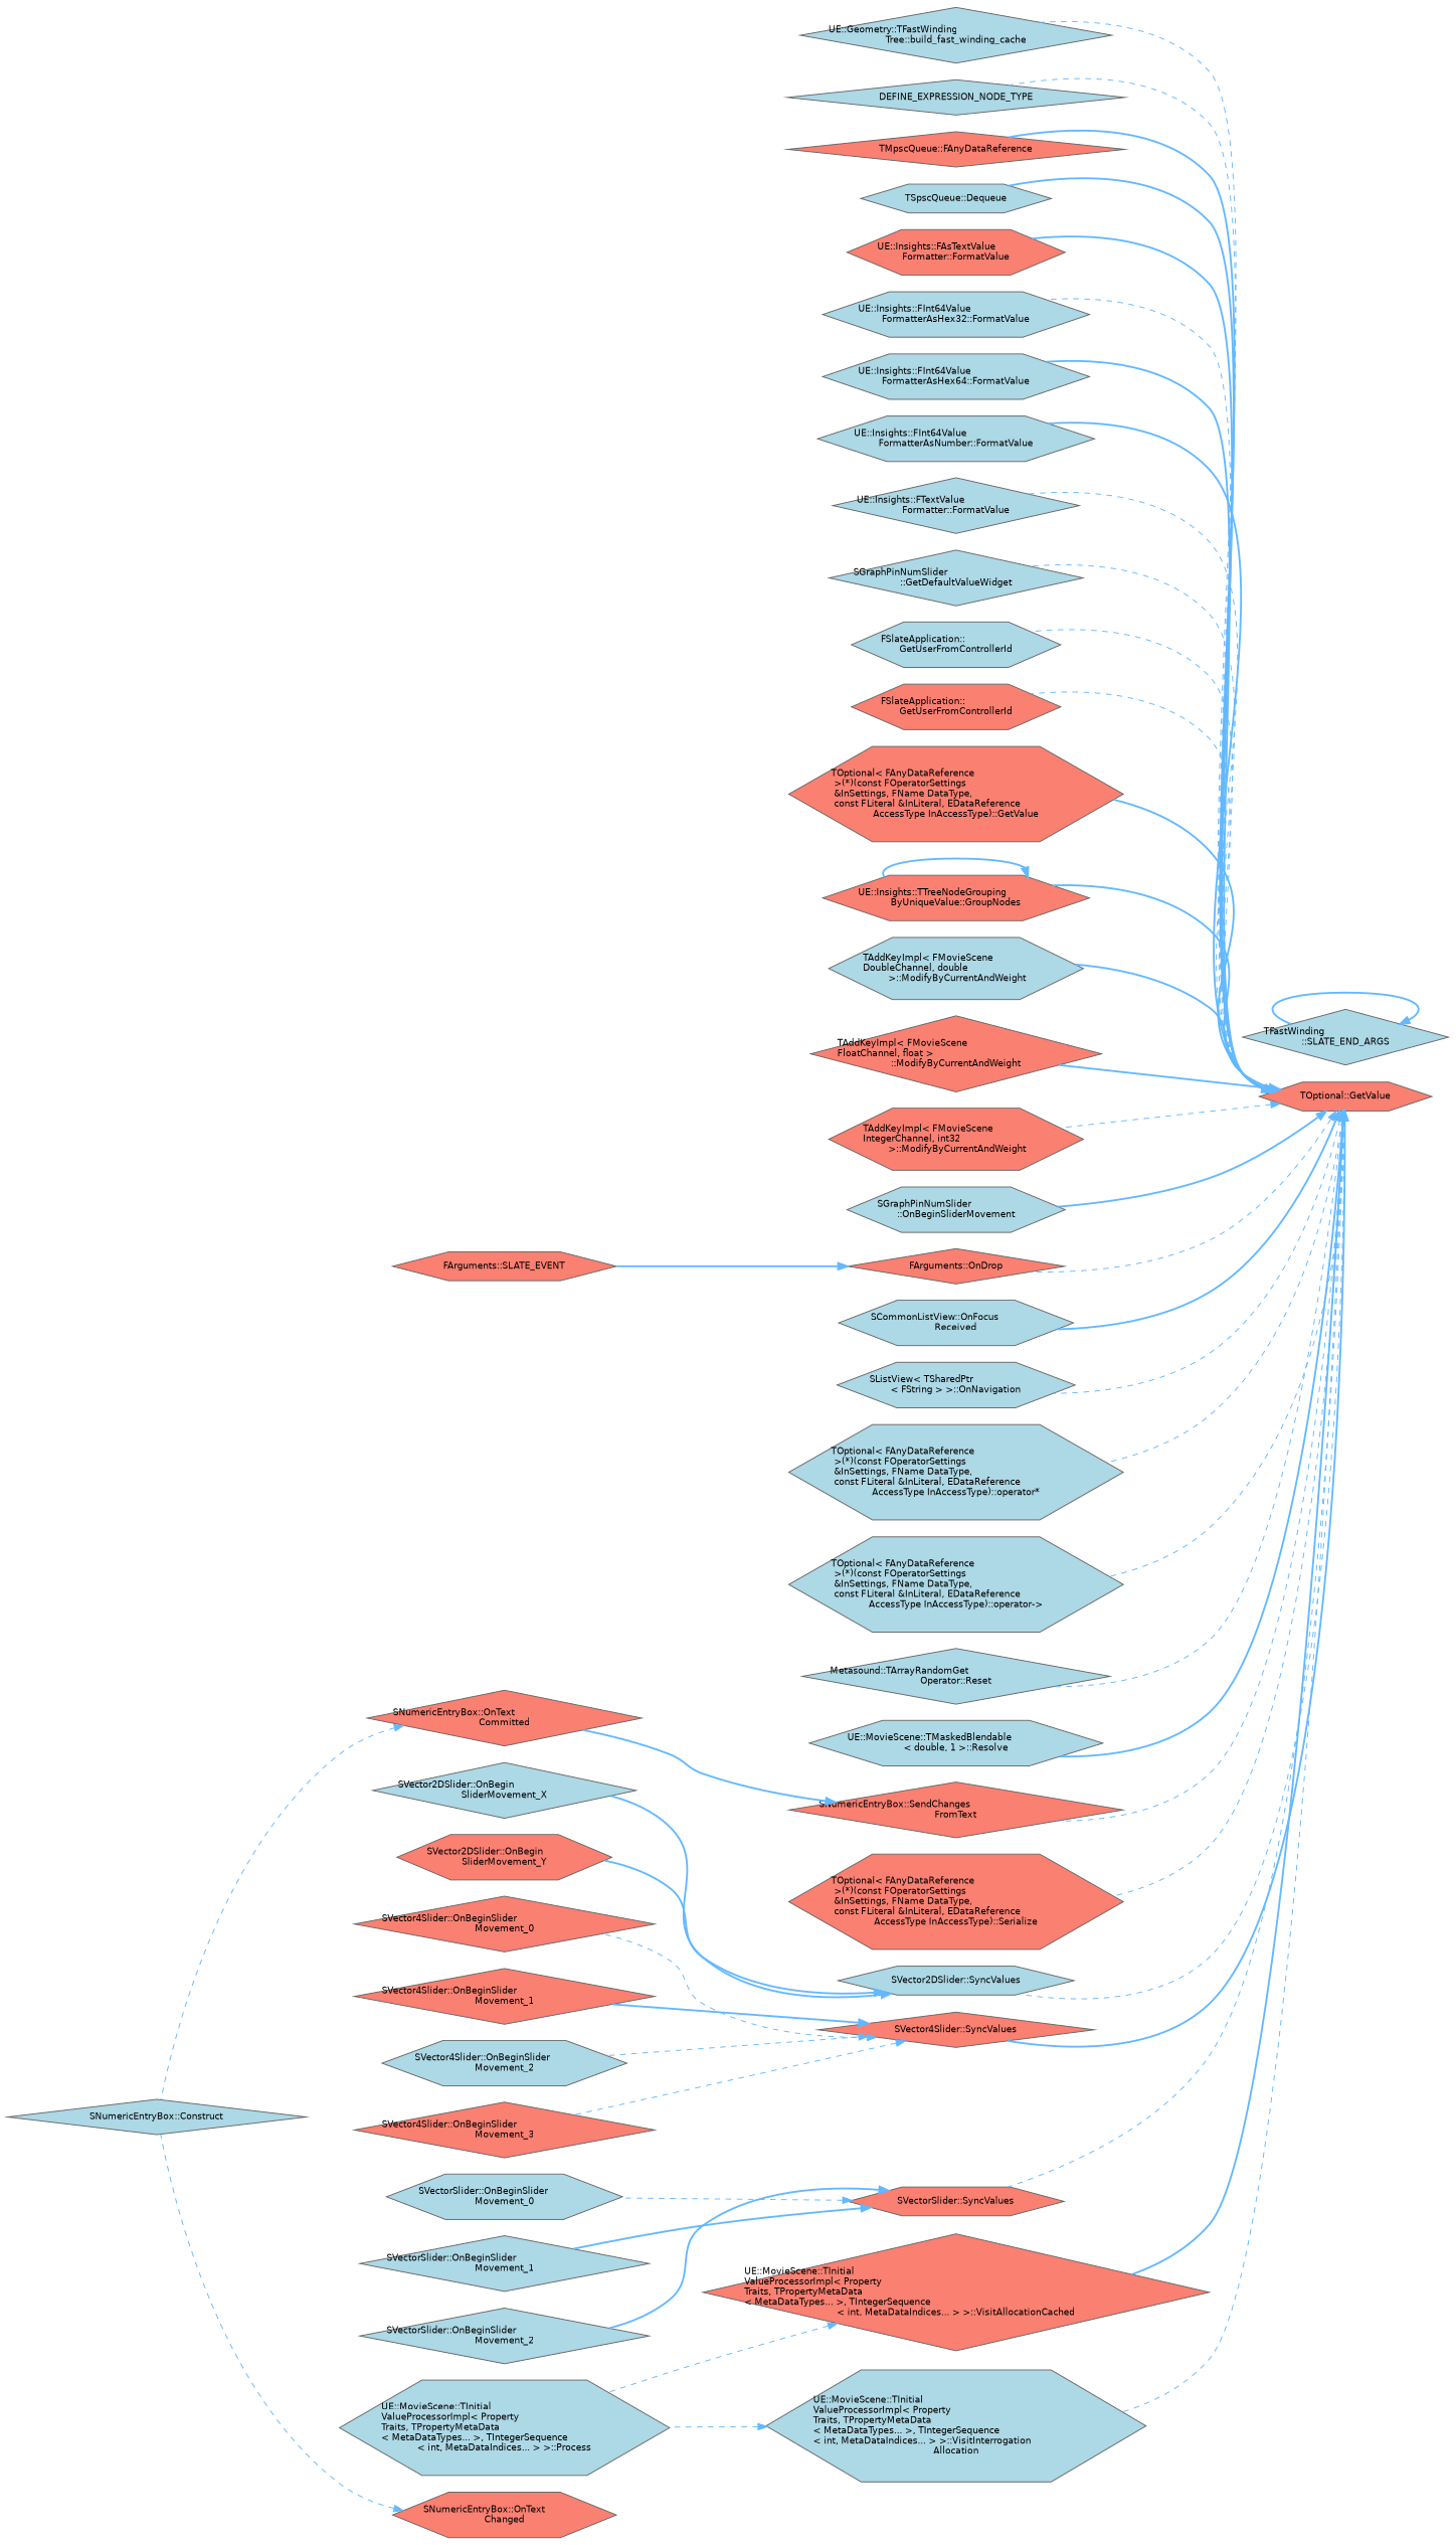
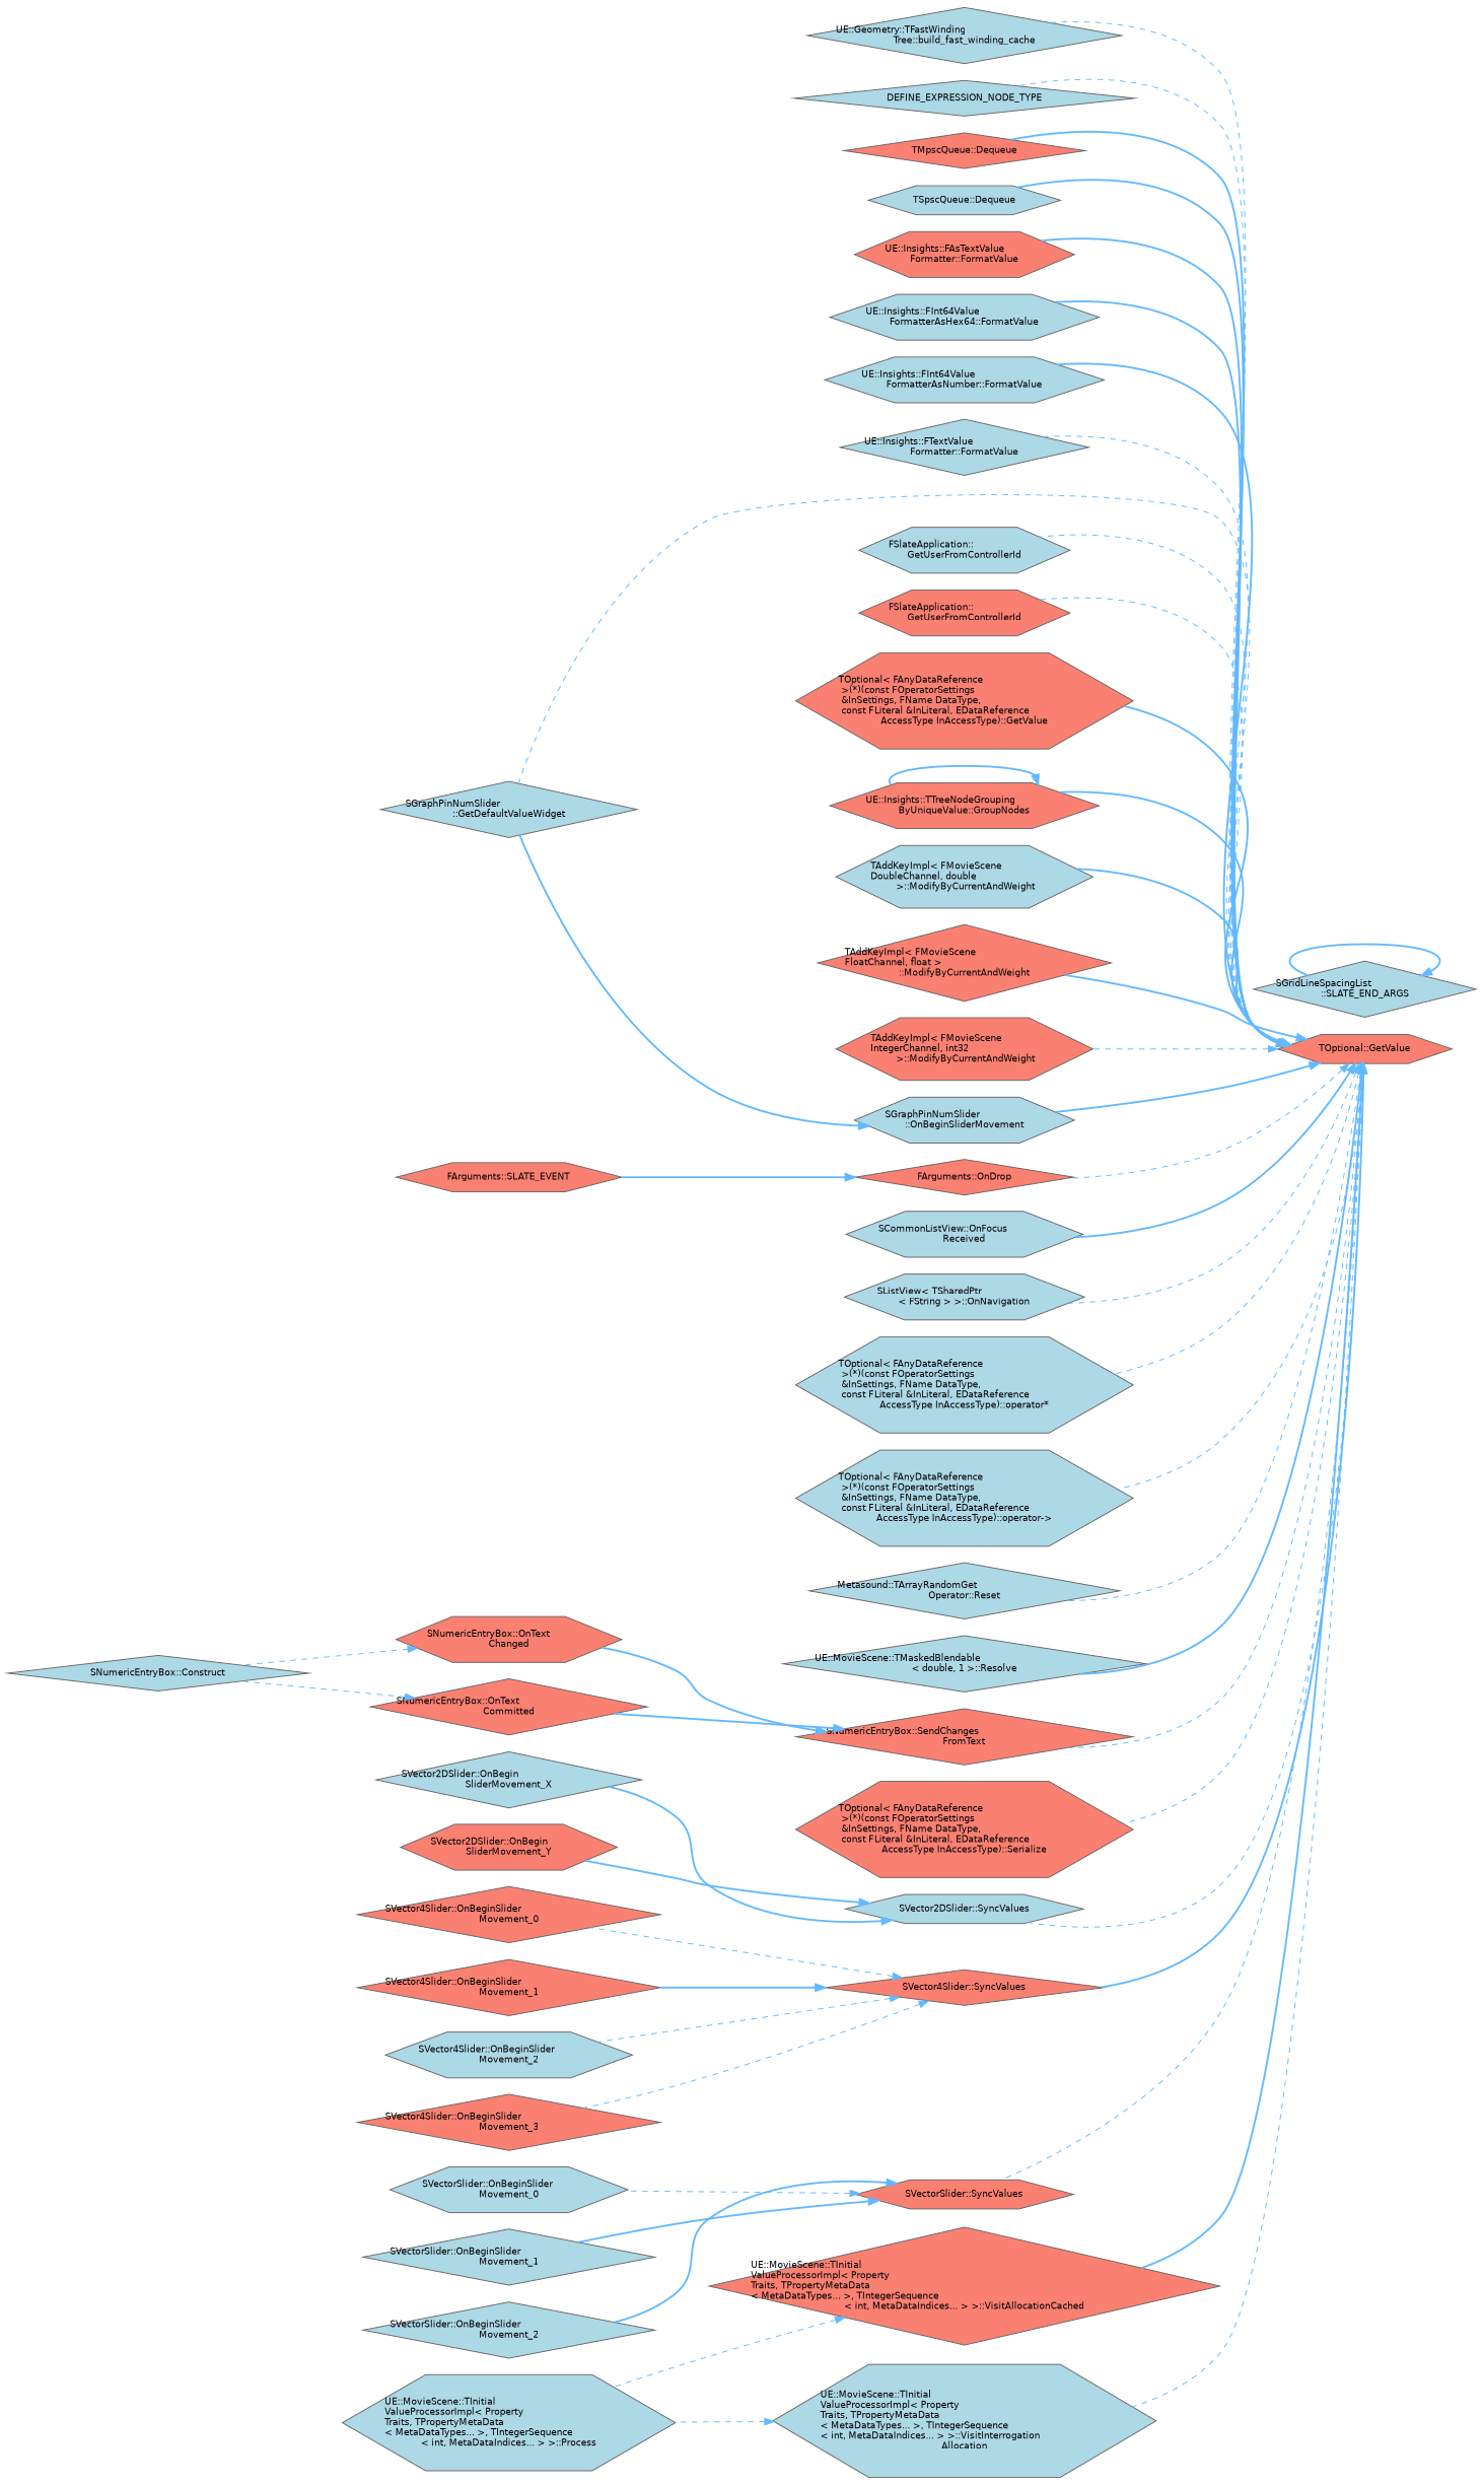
  digraph {
    rankdir=RL
    node [color=grey40 fillcolor=lightblue fontname=Helvetica fontsize=10 shape=hexagon style=filled]
    edge [color=steelblue1 dir=back fontname=Helvetica fontsize=10 labelfontname=Helvetica labelfontsize=10 style=dashed]
    n1 [color=gray40 fillcolor=salmon fontcolor=black height=0.2 label="TOptional::GetValue" width=0.4]
    n2 [height=0.2 label="UE::Geometry::TFastWinding\lTree::build_fast_winding_cache" shape=diamond width=0.4]
    n3 [height=0.2 label=DEFINE_EXPRESSION_NODE_TYPE shape=diamond width=0.4]
-   n4 [fillcolor=salmon height=0.2 label="TMpscQueue::FAnyDataReference" shape=diamond width=0.4]
+   n4 [fillcolor=salmon height=0.2 label="TMpscQueue::Dequeue" shape=diamond width=0.4]
    n5 [height=0.2 label="TSpscQueue::Dequeue" width=0.4]
    n6 [fillcolor=salmon height=0.2 label="UE::Insights::FAsTextValue\lFormatter::FormatValue" width=0.4]
-   n7 [height=0.2 label="UE::Insights::FInt64Value\lFormatterAsHex32::FormatValue" width=0.4]
    n8 [height=0.2 label="UE::Insights::FInt64Value\lFormatterAsHex64::FormatValue" width=0.4]
    n9 [height=0.2 label="UE::Insights::FInt64Value\lFormatterAsNumber::FormatValue" width=0.4]
    n10 [height=0.2 label="UE::Insights::FTextValue\lFormatter::FormatValue" shape=diamond width=0.4]
    n11 [height=0.2 label="SGraphPinNumSlider\l::GetDefaultValueWidget" shape=diamond width=0.4]
    n12 [height=0.2 label="FSlateApplication::\lGetUserFromControllerId" width=0.4]
    n13 [fillcolor=salmon height=0.2 label="FSlateApplication::\lGetUserFromControllerId" width=0.4]
    n14 [fillcolor=salmon height=0.2 label="TOptional\< FAnyDataReference\l \>(*)(const FOperatorSettings\l &InSettings, FName DataType,\l const FLiteral &InLiteral, EDataReference\lAccessType InAccessType)::GetValue" width=0.4]
    n15 [fillcolor=salmon height=0.2 label="UE::Insights::TTreeNodeGrouping\lByUniqueValue::GroupNodes" width=0.4]
    n16 [height=0.2 label="TAddKeyImpl\< FMovieScene\lDoubleChannel, double\l \>::ModifyByCurrentAndWeight" width=0.4]
    n17 [fillcolor=salmon height=0.2 label="TAddKeyImpl\< FMovieScene\lFloatChannel, float \>\l::ModifyByCurrentAndWeight" shape=diamond width=0.4]
    n18 [fillcolor=salmon height=0.2 label="TAddKeyImpl\< FMovieScene\lIntegerChannel, int32\l \>::ModifyByCurrentAndWeight" width=0.4]
    n19 [height=0.2 label="SGraphPinNumSlider\l::OnBeginSliderMovement" width=0.4]
    n20 [fillcolor=salmon height=0.2 label="FArguments::OnDrop" shape=diamond width=0.4]
    n21 [height=0.2 label="SCommonListView::OnFocus\lReceived" width=0.4]
    n22 [height=0.2 label="SListView\< TSharedPtr\l\< FString \> \>::OnNavigation" width=0.4]
    n23 [height=0.2 label="TOptional\< FAnyDataReference\l \>(*)(const FOperatorSettings\l &InSettings, FName DataType,\l const FLiteral &InLiteral, EDataReference\lAccessType InAccessType)::operator*" width=0.4]
    n24 [height=0.2 label="TOptional\< FAnyDataReference\l \>(*)(const FOperatorSettings\l &InSettings, FName DataType,\l const FLiteral &InLiteral, EDataReference\lAccessType InAccessType)::operator-\>" width=0.4]
    n25 [height=0.2 label="Metasound::TArrayRandomGet\lOperator::Reset" shape=diamond width=0.4]
-   n26 [height=0.2 label="UE::MovieScene::TMaskedBlendable\l\< double, 1 \>::Resolve" width=0.4]
+   n26 [height=0.2 label="UE::MovieScene::TMaskedBlendable\l\< double, 1 \>::Resolve" shape=diamond width=0.4]
    n27 [fillcolor=salmon height=0.2 label="SNumericEntryBox::SendChanges\lFromText" shape=diamond width=0.4]
    n28 [fillcolor=salmon height=0.2 label="TOptional\< FAnyDataReference\l \>(*)(const FOperatorSettings\l &InSettings, FName DataType,\l const FLiteral &InLiteral, EDataReference\lAccessType InAccessType)::Serialize" width=0.4]
    n29 [height=0.2 label="SVector2DSlider::SyncValues" width=0.4]
    n30 [fillcolor=salmon height=0.2 label="SVector4Slider::SyncValues" shape=diamond width=0.4]
    n31 [fillcolor=salmon height=0.2 label="SVectorSlider::SyncValues" width=0.4]
    n32 [fillcolor=salmon height=0.2 label="UE::MovieScene::TInitial\lValueProcessorImpl\< Property\lTraits, TPropertyMetaData\l\< MetaDataTypes... \>, TIntegerSequence\l\< int, MetaDataIndices... \> \>::VisitAllocationCached" shape=diamond width=0.4]
    n33 [height=0.2 label="UE::MovieScene::TInitial\lValueProcessorImpl\< Property\lTraits, TPropertyMetaData\l\< MetaDataTypes... \>, TIntegerSequence\l\< int, MetaDataIndices... \> \>::VisitInterrogation\lAllocation" width=0.4]
    n34 [fillcolor=salmon height=0.2 label="FArguments::SLATE_EVENT" width=0.4]
    n35 [fillcolor=salmon height=0.2 label="SNumericEntryBox::OnText\lChanged" width=0.4]
    n36 [fillcolor=salmon height=0.2 label="SNumericEntryBox::OnText\lCommitted" shape=diamond width=0.4]
    n37 [height=0.2 label="SVector2DSlider::OnBegin\lSliderMovement_X" shape=diamond width=0.4]
    n38 [fillcolor=salmon height=0.2 label="SVector2DSlider::OnBegin\lSliderMovement_Y" width=0.4]
    n39 [fillcolor=salmon height=0.2 label="SVector4Slider::OnBeginSlider\lMovement_0" shape=diamond width=0.4]
    n40 [fillcolor=salmon height=0.2 label="SVector4Slider::OnBeginSlider\lMovement_1" shape=diamond width=0.4]
    n41 [height=0.2 label="SVector4Slider::OnBeginSlider\lMovement_2" width=0.4]
    n42 [fillcolor=salmon height=0.2 label="SVector4Slider::OnBeginSlider\lMovement_3" shape=diamond width=0.4]
    n43 [height=0.2 label="SVectorSlider::OnBeginSlider\lMovement_0" width=0.4]
    n44 [height=0.2 label="SVectorSlider::OnBeginSlider\lMovement_1" shape=diamond width=0.4]
    n45 [height=0.2 label="SVectorSlider::OnBeginSlider\lMovement_2" shape=diamond width=0.4]
    n46 [height=0.2 label="UE::MovieScene::TInitial\lValueProcessorImpl\< Property\lTraits, TPropertyMetaData\l\< MetaDataTypes... \>, TIntegerSequence\l\< int, MetaDataIndices... \> \>::Process" width=0.4]
    n47 [height=0.2 label="SNumericEntryBox::Construct" shape=diamond width=0.4]
-   n48 [height=0.2 label="TFastWinding\l::SLATE_END_ARGS" shape=diamond width=0.4]
+   n48 [height=0.2 label="SGridLineSpacingList\l::SLATE_END_ARGS" shape=diamond width=0.4]
    n1 -> n2
    n1 -> n3
    n1 -> n4 [style=bold]
    n1 -> n5 [style=bold]
    n1 -> n6 [style=bold]
-   n1 -> n7
    n1 -> n8 [style=bold]
    n1 -> n9 [style=bold]
    n1 -> n10
    n1 -> n11
    n1 -> n12
    n1 -> n13
    n1 -> n14 [style=bold]
    n1 -> n15 [style=bold]
    n1 -> n16 [style=bold]
    n1 -> n17 [style=bold]
    n1 -> n18
    n1 -> n19 [style=bold]
    n1 -> n20
    n1 -> n21 [style=bold]
    n1 -> n22
    n1 -> n23
    n1 -> n24
    n1 -> n25
    n1 -> n26 [style=bold]
    n1 -> n27
    n1 -> n28
    n1 -> n29
    n1 -> n30 [style=bold]
    n1 -> n31
    n1 -> n32 [style=bold]
    n1 -> n33
    n15 -> n15 [style=bold]
+   n19 -> n11 [style=bold]
    n20 -> n34 [style=bold]
+   n27 -> n35 [style=bold]
    n27 -> n36 [style=bold]
    n29 -> n37 [style=bold]
    n29 -> n38 [style=bold]
    n30 -> n39
    n30 -> n40 [style=bold]
    n30 -> n41
    n30 -> n42
    n31 -> n43
    n31 -> n44 [style=bold]
    n31 -> n45 [style=bold]
    n32 -> n46
    n33 -> n46
    n35 -> n47
    n36 -> n47
    n48 -> n48 [style=bold]
  }
